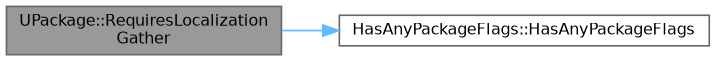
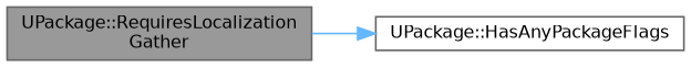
  digraph {
    rankdir=LR
    node [fontname=Helvetica fontsize=10 shape=box style=filled]
    n1 [color=gray40 fillcolor=grey60 fontcolor=black height=0.2 label="UPackage::RequiresLocalization\lGather" width=0.4]
-   n2 [color=grey40 fillcolor=white height=0.2 label="HasAnyPackageFlags::HasAnyPackageFlags" width=0.4]
+   n2 [color=grey40 fillcolor=white height=0.2 label="UPackage::HasAnyPackageFlags" width=0.4]
    n1 -> n2 [color=steelblue1 fontname=Helvetica fontsize=10 labelfontname=Helvetica labelfontsize=10 style=solid]
  }
